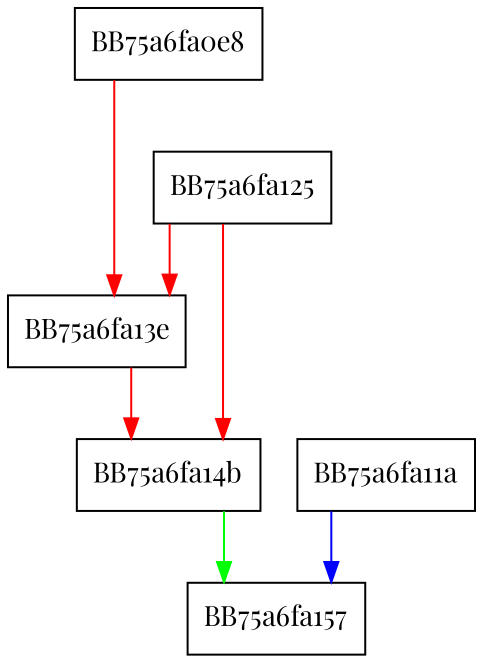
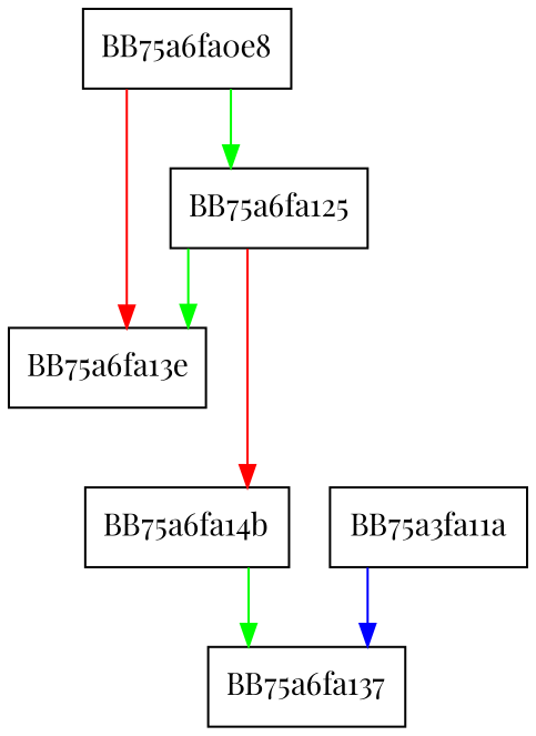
  digraph {
    fontname="Playfair Display"
    splines=ortho
    node [fontname="Playfair Display" shape=box]
    edge [color=red fontname="Playfair Display"]
    BB75a6fa0e8
    BB75a6fa125
    BB75a6fa13e
    BB75a6fa14b
-   BB75a6fa11a
-   BB75a6fa157
+   BB75a6fa11a [label=BB75a3fa11a]
+   BB75a6fa157 [label=BB75a6fa137]
+   BB75a6fa0e8 -> BB75a6fa125 [color=green]
    BB75a6fa0e8 -> BB75a6fa13e
-   BB75a6fa125 -> BB75a6fa13e
+   BB75a6fa125 -> BB75a6fa13e [color=green]
    BB75a6fa125 -> BB75a6fa14b
-   BB75a6fa13e -> BB75a6fa14b
    BB75a6fa14b -> BB75a6fa157 [color=green]
    BB75a6fa11a -> BB75a6fa157 [color=blue]
  }
